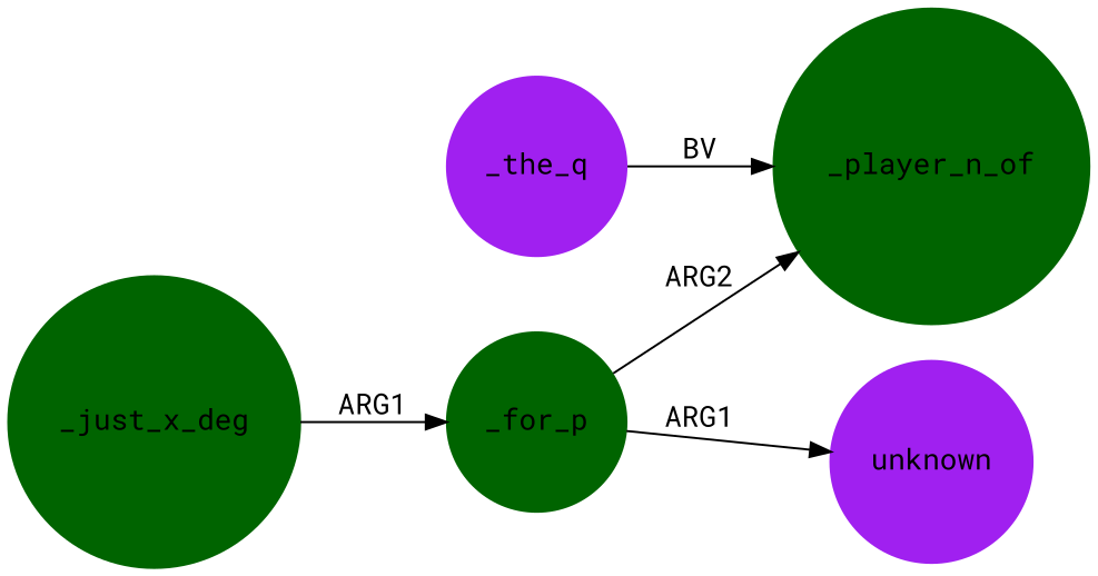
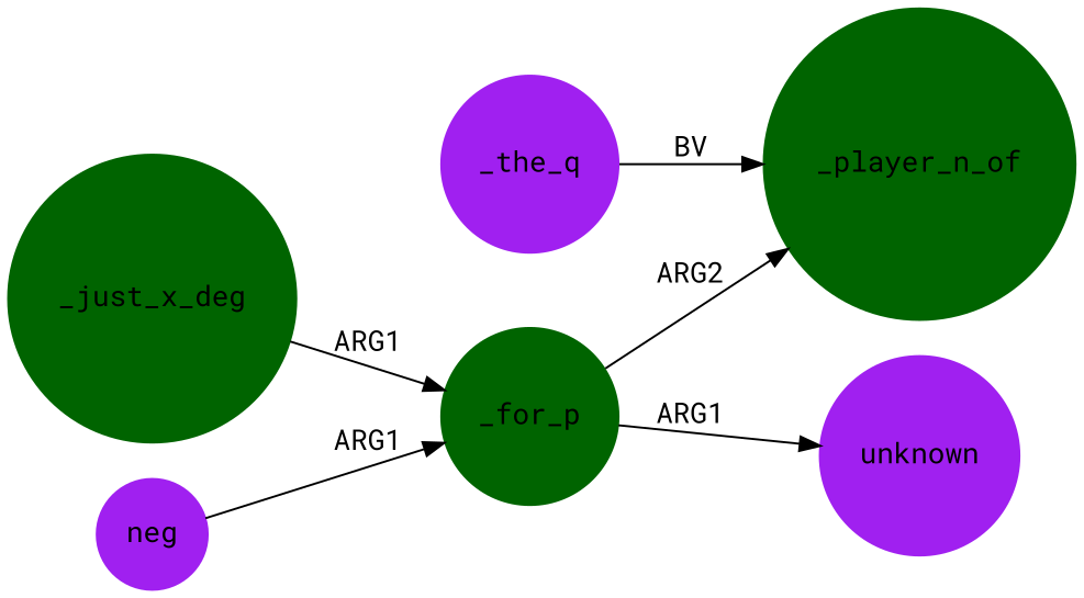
  digraph {
    rankdir=LR
    fontname="Roboto Mono"
    node [shape=circle style=filled color=purple fontname="Roboto Mono"]
    edge [fontname="Roboto Mono"]
    _the_q
    _player_n_of [color=darkgreen]
    _for_p [color=darkgreen]
    unknown
    _just_x_deg [color=darkgreen]
+   neg
    _the_q -> _player_n_of [label=BV]
    _for_p -> _player_n_of [label=ARG2]
    _for_p -> unknown [label=ARG1]
    _just_x_deg -> _for_p [label=ARG1]
+   neg -> _for_p [label=ARG1]
  }
